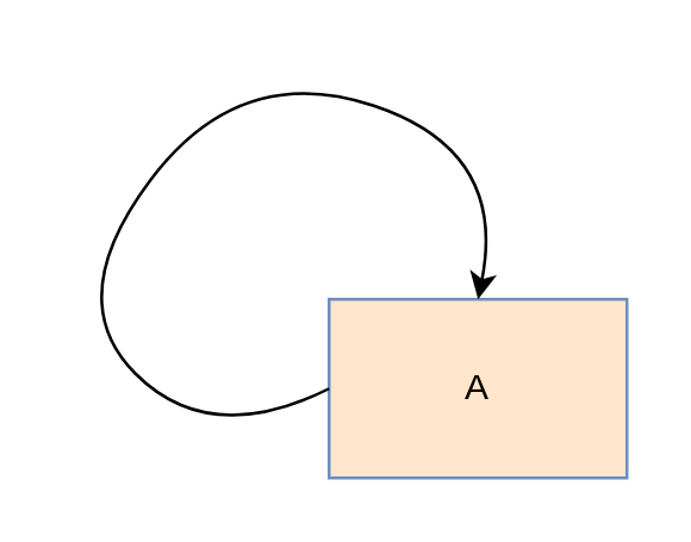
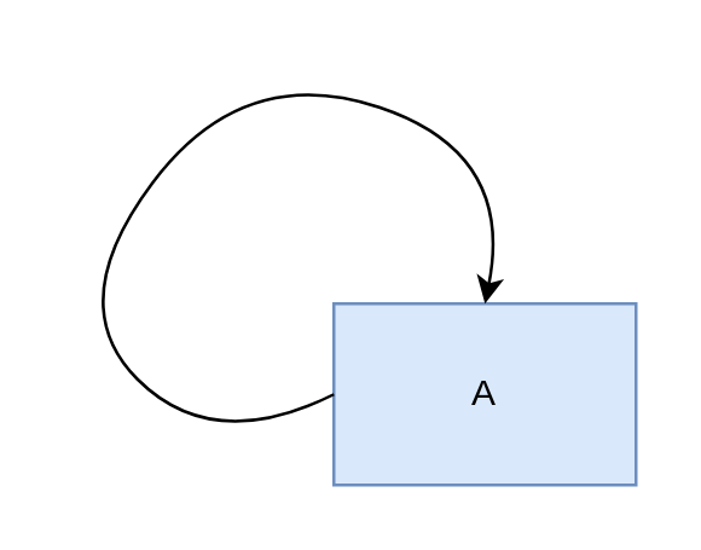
  <mxCell id="0" />
  <mxCell id="1" parent="0" />
- <mxCell id="2" value="A" style="rounded=0;whiteSpace=wrap;html=1;fillColor=#ffe6cc;strokeColor=#6c8ebf;" vertex="1" parent="1"><mxGeometry x="110" y="100" width="100" height="60" as="geometry" /></mxCell>
+ <mxCell id="2" value="A" style="rounded=0;whiteSpace=wrap;html=1;fillColor=#dae8fc;strokeColor=#6c8ebf;" vertex="1" parent="1"><mxGeometry x="110" y="100" width="100" height="60" as="geometry" /></mxCell>
  <mxCell id="3" value="" style="curved=1;endArrow=classic;html=1;rounded=0;exitX=0;exitY=0.5;exitDx=0;exitDy=0;entryX=0.5;entryY=0;entryDx=0;entryDy=0;" edge="1" parent="1" source="2" target="2"><mxGeometry width="50" height="50" relative="1" as="geometry"><mxPoint x="20" y="150" as="sourcePoint" /><mxPoint x="70" y="100" as="targetPoint" /><Array as="points"><mxPoint x="70" y="150" /><mxPoint x="20" y="100" /><mxPoint x="80" y="20" /><mxPoint x="170" y="50" /></Array></mxGeometry></mxCell>
